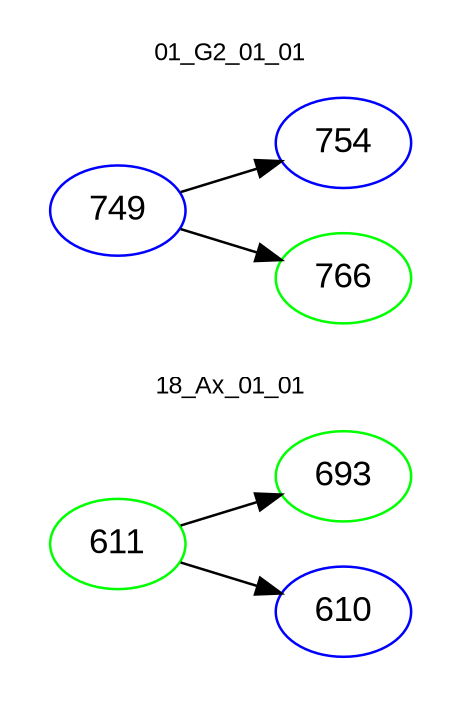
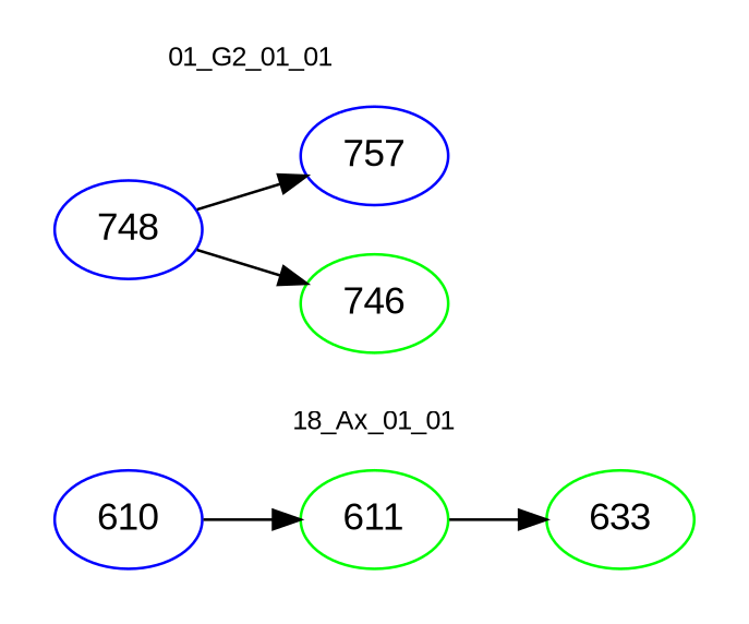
  digraph {
    fontname="Liberation Sans"
    rankdir=LR
    node [color=green fontname="Liberation Sans"]
    edge [color=black fontname="Liberation Sans"]
    n1 [label=611]
    n2 [color=blue label=610]
-   n3 [label=693]
-   n4 [color=blue label=749]
-   n5 [label=766]
-   n6 [color=blue label=754]
+   n3 [label=633]
+   n4 [color=blue label=748]
+   n5 [label=746]
+   n6 [color=blue label=757]
    subgraph cluster_1 {
      color=white
      fontsize=10
      label="18_Ax_01_01"
      n1
      n2
      n3
    }
    subgraph cluster_2 {
      color=white
      fontsize=10
      label="01_G2_01_01"
      n4
      n5
      n6
    }
-   n1 -> n2
+   n2 -> n1
    n1 -> n3
    n4 -> n5
    n4 -> n6
  }
